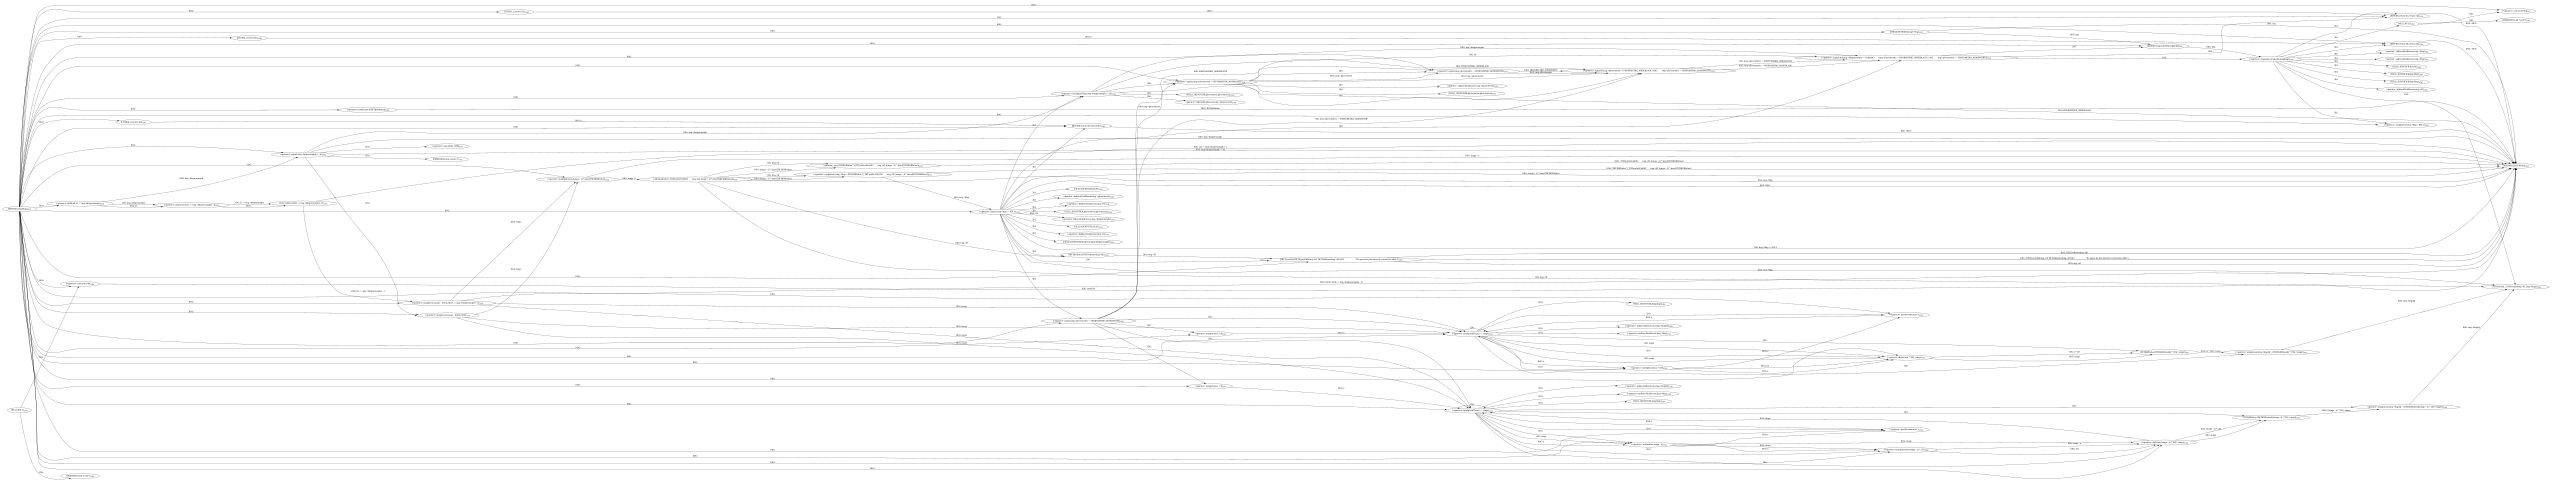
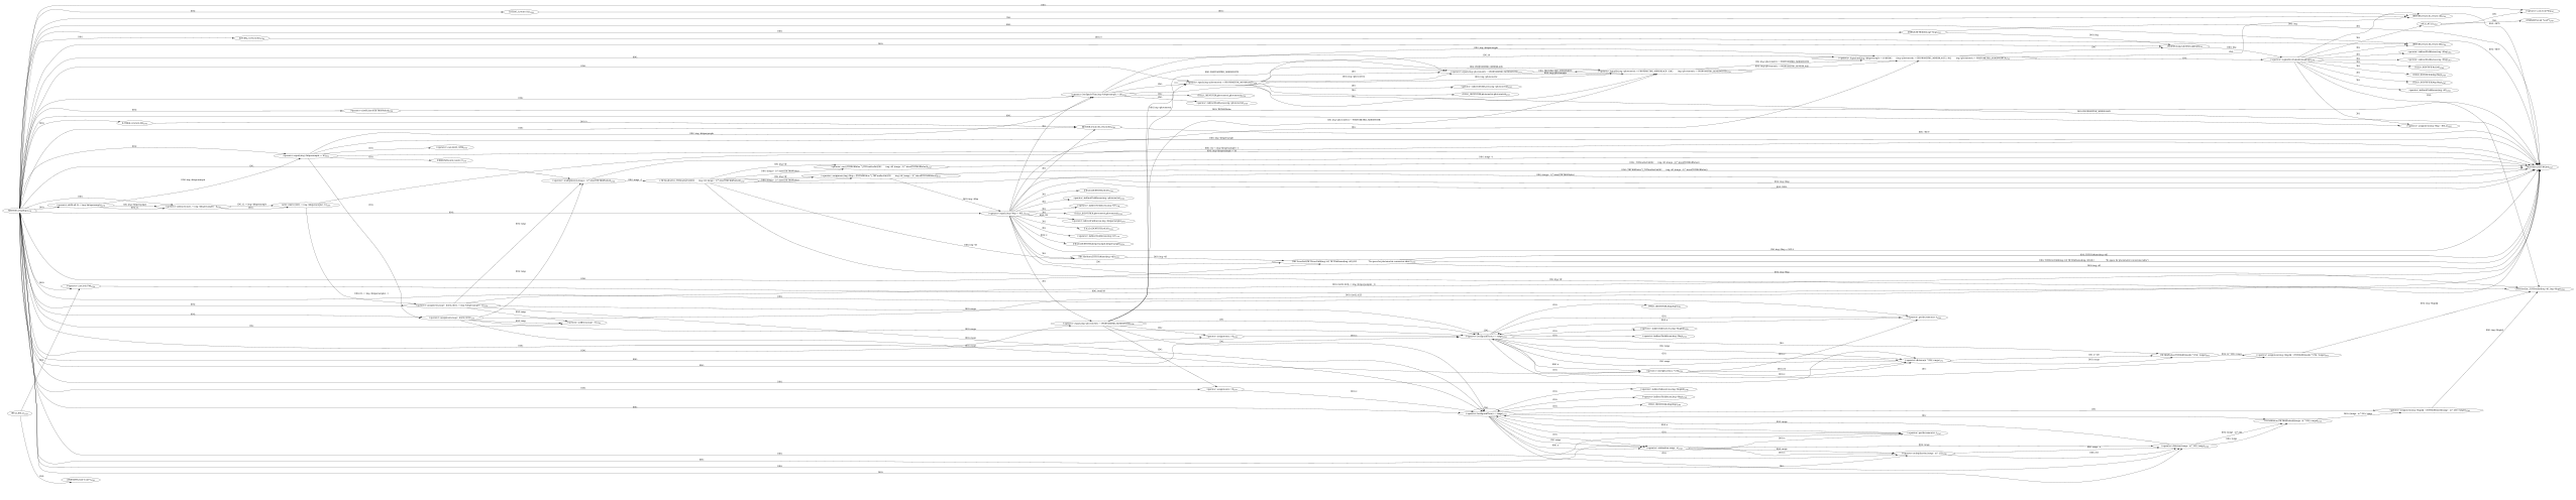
  digraph {
    fontname="Noto Serif"
    rankdir=LR
    node [fontname="Noto Serif"]
    edge [fontname="Noto Serif"]
    n1 [label=<(METHOD,setupMap)<SUB>2727</SUB>>]
    n2 [label=<(PARAM,TIFFRGBAImage *img)<SUB>2727</SUB>>]
    n3 [label=<(&lt;operator&gt;.assignment,range = (int32_t)((1L &lt;&lt; img-&gt;bitspersample) - 1))<SUB>2731</SUB>>]
    n4 [label=<(RETURN,return (1);,return (1);)<SUB>2769</SUB>>]
    n5 [label=<(&lt;operator&gt;.equals,img-&gt;bitspersample == 16)<SUB>2734</SUB>>]
    n6 [label=<(&lt;operator&gt;.equals,img-&gt;Map == NULL)<SUB>2739</SUB>>]
    n7 [label=<(&lt;operator&gt;.equals,img-&gt;photometric == PHOTOMETRIC_MINISWHITE)<SUB>2745</SUB>>]
    n8 [label=<(LITERAL,1,return (1);)<SUB>2769</SUB>>]
    n9 [label=<(&lt;operator&gt;.assignment,range = (int32_t)255)<SUB>2735</SUB>>]
    n10 [label=<(TIFFErrorExtR,TIFFErrorExtR(img-&gt;tif, TIFFFileName(img-&gt;tif),\012                      &quot;No space for photometric conversion table&quot;))<SUB>2741</SUB>>]
    n11 [label=<(RETURN,return (0);,return (0);)<SUB>2743</SUB>>]
    n12 [label=<(&lt;operator&gt;.assignment,img-&gt;Map = NULL)<SUB>2767</SUB>>]
    n13 [label=<(&lt;operator&gt;.subtraction,(1L &lt;&lt; img-&gt;bitspersample) - 1)<SUB>2731</SUB>>]
    n14 [label=<(LITERAL,0,return (0);)<SUB>2743</SUB>>]
    n15 [label=<(&lt;operator&gt;.lessEqualsThan,x &lt;= range)<SUB>2747</SUB>>]
    n16 [label=<(&lt;operator&gt;.postIncrement,x++)<SUB>2747</SUB>>]
    n17 [label=<(&lt;operator&gt;.lessEqualsThan,img-&gt;bitspersample &lt;= 16)<SUB>2755</SUB>>]
    n18 [label=<(&lt;operator&gt;.shiftLeft,1L &lt;&lt; img-&gt;bitspersample)<SUB>2731</SUB>>]
    n19 [label=<(&lt;operator&gt;.multiplication,(range + 1) * sizeof(TIFFRGBValue))<SUB>2738</SUB>>]
    n20 [label=<(&lt;operator&gt;.cast,(void *)0)<SUB>2739</SUB>>]
    n21 [label=<(&lt;operator&gt;.assignment,x = 0)<SUB>2747</SUB>>]
    n22 [label=<(&lt;operator&gt;.lessEqualsThan,x &lt;= range)<SUB>2752</SUB>>]
    n23 [label=<(&lt;operator&gt;.postIncrement,x++)<SUB>2752</SUB>>]
    n24 [label=<(&lt;operator&gt;.equals,img-&gt;photometric == PHOTOMETRIC_MINISBLACK)<SUB>2756</SUB>>]
    n25 [label=<(&lt;operator&gt;.equals,img-&gt;photometric == PHOTOMETRIC_MINISWHITE)<SUB>2757</SUB>>]
    n26 [label=<(RETURN,return (0);,return (0);)<SUB>2764</SUB>>]
+   n27 [label=<(&lt;operator&gt;.addition,range + 1)<SUB>2738</SUB>>]
    n28 [label=<(&lt;operator&gt;.sizeOf,sizeof(TIFFRGBValue))<SUB>2738</SUB>>]
    n29 [label=<(&lt;operator&gt;.assignment,x = 0)<SUB>2752</SUB>>]
    n30 [label=<(makebwmap,makebwmap(img))<SUB>2763</SUB>>]
    n31 [label=<(LITERAL,0,return (0);)<SUB>2764</SUB>>]
    n32 [label=<(&lt;operator&gt;.cast,(void *)0)<SUB>2767</SUB>>]
    n33 [label=<(&lt;operator&gt;.division,((range - x) * 255) / range)<SUB>2748</SUB>>]
    n34 [label=<(&lt;operator&gt;.multiplication,(range - x) * 255)<SUB>2748</SUB>>]
    n35 [label=<(&lt;operator&gt;.division,(x * 255) / range)<SUB>2753</SUB>>]
    n36 [label=<(&lt;operator&gt;.subtraction,range - x)<SUB>2748</SUB>>]
    n37 [label=<(&lt;operator&gt;.multiplication,x * 255)<SUB>2753</SUB>>]
    n38 [label=<(METHOD_RETURN,int)<SUB>2727</SUB>>]
    n39 [label=<(&lt;operator&gt;.cast,(int32_t)255)<SUB>2735</SUB>>]
    n40 [label=<(UNKNOWN,int32_t,int32_t)<SUB>2735</SUB>>]
    n41 [label=<(&lt;operator&gt;.logicalAnd,img-&gt;bitspersample &lt;= 16 &amp;&amp;\012        (img-&gt;photometric == PHOTOMETRIC_MINISBLACK ||\012         img-&gt;photometric == PHOTOMETRIC_MINISWHITE))<SUB>2755</SUB>>]
    n42 [label=<(_TIFFfreeExt,_TIFFfreeExt(img-&gt;tif, img-&gt;Map))<SUB>2766</SUB>>]
    n43 [label=<(TIFFFileName,TIFFFileName(img-&gt;tif))<SUB>2741</SUB>>]
    n44 [label=<(&lt;operator&gt;.indirectFieldAccess,img-&gt;photometric)<SUB>2745</SUB>>]
    n45 [label=<(&lt;operator&gt;.indirectFieldAccess,img-&gt;tif)<SUB>2741</SUB>>]
    n46 [label=<(FIELD_IDENTIFIER,photometric,photometric)<SUB>2745</SUB>>]
    n47 [label=<(&lt;operator&gt;.indirectFieldAccess,img-&gt;bitspersample)<SUB>2755</SUB>>]
    n48 [label=<(FIELD_IDENTIFIER,tif,tif)<SUB>2741</SUB>>]
    n49 [label=<(&lt;operator&gt;.indirectFieldAccess,img-&gt;tif)<SUB>2741</SUB>>]
    n50 [label=<(FIELD_IDENTIFIER,bitspersample,bitspersample)<SUB>2754</SUB>>]
    n51 [label=<(FIELD_IDENTIFIER,tif,tif)<SUB>2741</SUB>>]
    n52 [label=<(&lt;operator&gt;.logicalOr,img-&gt;photometric == PHOTOMETRIC_MINISBLACK ||\012         img-&gt;photometric == PHOTOMETRIC_MINISWHITE)<SUB>2756</SUB>>]
    n53 [label=<(int32_t,(int32_t)((1L &lt;&lt; img-&gt;bitspersample) - 1))<SUB>2731</SUB>>]
    n54 [label=<(&lt;operator&gt;.assignment,img-&gt;Map[x] = (TIFFRGBValue)(((range - x) * 255) / range))<SUB>2748</SUB>>]
    n55 [label=<(TIFFRGBValue,(TIFFRGBValue)(((range - x) * 255) / range))<SUB>2748</SUB>>]
    n56 [label=<(&lt;operator&gt;.indirectIndexAccess,img-&gt;Map[x])<SUB>2748</SUB>>]
    n57 [label=<(&lt;operator&gt;.indirectFieldAccess,img-&gt;Map)<SUB>2748</SUB>>]
    n58 [label=<(FIELD_IDENTIFIER,Map,Map)<SUB>2748</SUB>>]
    n59 [label=<(&lt;operator&gt;.indirectFieldAccess,img-&gt;photometric)<SUB>2756</SUB>>]
    n60 [label=<(FIELD_IDENTIFIER,photometric,photometric)<SUB>2756</SUB>>]
    n61 [label=<(_TIFFmallocExt,_TIFFmallocExt(\012        img-&gt;tif, (range + 1) * sizeof(TIFFRGBValue)))<SUB>2737</SUB>>]
    n62 [label=<(&lt;operator&gt;.assignment,img-&gt;Map[x] = (TIFFRGBValue)((x * 255) / range))<SUB>2753</SUB>>]
    n63 [label=<(TIFFRGBValue,(TIFFRGBValue)((x * 255) / range))<SUB>2753</SUB>>]
    n64 [label=<(&lt;operator&gt;.indirectIndexAccess,img-&gt;Map[x])<SUB>2753</SUB>>]
    n65 [label=<(&lt;operator&gt;.indirectFieldAccess,img-&gt;Map)<SUB>2753</SUB>>]
    n66 [label=<(FIELD_IDENTIFIER,Map,Map)<SUB>2753</SUB>>]
    n67 [label=<(&lt;operator&gt;.indirectFieldAccess,img-&gt;photometric)<SUB>2757</SUB>>]
    n68 [label=<(FIELD_IDENTIFIER,photometric,photometric)<SUB>2757</SUB>>]
    n69 [label=<(&lt;operator&gt;.logicalNot,!makebwmap(img))<SUB>2763</SUB>>]
    n70 [label=<(&lt;operator&gt;.assignment,img-&gt;Map = (TIFFRGBValue *)_TIFFmallocExt(\012        img-&gt;tif, (range + 1) * sizeof(TIFFRGBValue)))<SUB>2737</SUB>>]
    n71 [label=<(&lt;operator&gt;.indirectFieldAccess,img-&gt;tif)<SUB>2766</SUB>>]
    n72 [label=<(&lt;operator&gt;.indirectFieldAccess,img-&gt;Map)<SUB>2766</SUB>>]
    n73 [label=<(&lt;operator&gt;.indirectFieldAccess,img-&gt;Map)<SUB>2767</SUB>>]
    n74 [label=<(NULL,NULL)<SUB>2767</SUB>>]
    n75 [label=<(FIELD_IDENTIFIER,tif,tif)<SUB>2766</SUB>>]
    n76 [label=<(FIELD_IDENTIFIER,Map,Map)<SUB>2766</SUB>>]
    n77 [label=<(FIELD_IDENTIFIER,Map,Map)<SUB>2767</SUB>>]
    n78 [label=<(&lt;operator&gt;.cast,(TIFFRGBValue *)_TIFFmallocExt(\012        img-&gt;tif, (range + 1) * sizeof(TIFFRGBValue)))<SUB>2737</SUB>>]
    n79 [label=<(UNKNOWN,void *,void *)<SUB>2767</SUB>>]
    n80 [label=<(NULL,NULL)<SUB>2739</SUB>>]
    n81 [label=<(UNKNOWN,void *,void *)<SUB>2739</SUB>>]
    n1 -> n2 [label="DDG: "]
    n1 -> n3 [label="DDG: "]
    n1 -> n4 [label="CDG: "]
    n1 -> n5 [label="DDG: "]
    n1 -> n6 [label="DDG: "]
    n1 -> n7 [label="DDG: "]
    n1 -> n8 [label="DDG: "]
    n1 -> n9 [label="DDG: "]
    n1 -> n10 [label="DDG: "]
    n1 -> n11 [label="DDG: "]
    n1 -> n12 [label="DDG: "]
+   n1 -> n13 [label="DDG: "]
    n1 -> n14 [label="DDG: "]
    n1 -> n15 [label="DDG: "]
    n1 -> n16 [label="DDG: "]
    n1 -> n17 [label="DDG: "]
    n1 -> n18 [label="DDG: "]
    n1 -> n19 [label="DDG: "]
    n1 -> n20 [label="DDG: "]
    n1 -> n21 [label="DDG: "]
    n1 -> n22 [label="DDG: "]
    n1 -> n23 [label="DDG: "]
    n1 -> n24 [label="DDG: "]
    n1 -> n25 [label="DDG: "]
    n1 -> n26 [label="DDG: "]
+   n1 -> n27 [label="DDG: "]
    n1 -> n28 [label="DDG: "]
    n1 -> n29 [label="DDG: "]
    n1 -> n30 [label="DDG: "]
    n1 -> n31 [label="DDG: "]
    n1 -> n32 [label="DDG: "]
    n1 -> n33 [label="DDG: "]
    n1 -> n34 [label="DDG: "]
    n1 -> n35 [label="DDG: "]
    n1 -> n36 [label="DDG: "]
    n1 -> n37 [label="DDG: "]
    n2 -> n30 [label="DDG: img"]
    n2 -> n38 [label="DDG: img"]
    n3 -> n15 [label="DDG: range"]
    n3 -> n19 [label="DDG: range"]
    n3 -> n22 [label="DDG: range"]
+   n3 -> n27 [label="DDG: range"]
    n3 -> n38 [label="DDG: (int32_t)((1L &lt;&lt; img-&gt;bitspersample) - 1)"]
    n4 -> n38 [label="DDG: &lt;RET&gt;"]
    n5 -> n9 [label="CDG: "]
    n5 -> n17 [label="DDG: img-&gt;bitspersample"]
    n5 -> n38 [label="DDG: img-&gt;bitspersample"]
    n5 -> n38 [label="DDG: img-&gt;bitspersample == 16"]
    n5 -> n39 [label="CDG: "]
    n5 -> n40 [label="CDG: "]
    n6 -> n7 [label="CDG: "]
    n6 -> n10 [label="CDG: "]
    n6 -> n11 [label="CDG: "]
    n6 -> n17 [label="CDG: "]
    n6 -> n38 [label="DDG: img-&gt;Map"]
    n6 -> n38 [label="DDG: NULL"]
    n6 -> n38 [label="DDG: img-&gt;Map == NULL"]
    n6 -> n41 [label="CDG: "]
    n6 -> n42 [label="DDG: img-&gt;Map"]
    n6 -> n43 [label="CDG: "]
    n6 -> n44 [label="CDG: "]
    n6 -> n45 [label="CDG: "]
    n6 -> n46 [label="CDG: "]
    n6 -> n47 [label="DDG: 255"]
    n6 -> n48 [label="CDG: "]
    n6 -> n49 [label="CDG: "]
-   n6 -> n50 [label="CDG: "]
+   n6 -> n50 [label="DDG: x"]
    n6 -> n51 [label="CDG: "]
    n7 -> n15 [label="CDG: "]
    n7 -> n21 [label="CDG: "]
    n7 -> n22 [label="CDG: "]
    n7 -> n24 [label="DDG: img-&gt;photometric"]
    n7 -> n25 [label="DDG: PHOTOMETRIC_MINISWHITE"]
    n7 -> n29 [label="CDG: "]
    n7 -> n52 [label="DDG: img-&gt;photometric == PHOTOMETRIC_MINISWHITE"]
    n8 -> n4 [label="DDG: 1"]
    n9 -> n15 [label="DDG: range"]
    n9 -> n19 [label="DDG: range"]
    n9 -> n22 [label="DDG: range"]
+   n9 -> n27 [label="DDG: range"]
+   n9 -> n38 [label="DDG: (int32_t)255"]
    n10 -> n38 [label="DDG: img-&gt;tif"]
    n10 -> n38 [label="DDG: TIFFFileName(img-&gt;tif)"]
    n10 -> n38 [label="DDG: TIFFErrorExtR(img-&gt;tif, TIFFFileName(img-&gt;tif),\012                      &quot;No space for photometric conversion table&quot;)"]
    n11 -> n38 [label="DDG: &lt;RET&gt;"]
    n13 -> n53 [label="DDG: 1L &lt;&lt; img-&gt;bitspersample"]
    n13 -> n53 [label="DDG: 1"]
    n14 -> n11 [label="DDG: 0"]
    n15 -> n15 [label="CDG: "]
    n15 -> n16 [label="CDG: "]
    n15 -> n33 [label="CDG: "]
    n15 -> n34 [label="CDG: "]
    n15 -> n36 [label="DDG: range"]
    n15 -> n36 [label="DDG: x"]
    n15 -> n36 [label="CDG: "]
    n15 -> n54 [label="CDG: "]
    n15 -> n55 [label="CDG: "]
    n15 -> n56 [label="CDG: "]
    n15 -> n57 [label="CDG: "]
    n15 -> n58 [label="CDG: "]
    n16 -> n15 [label="DDG: x"]
    n17 -> n24 [label="CDG: "]
    n17 -> n41 [label="DDG: img-&gt;bitspersample"]
    n17 -> n41 [label="DDG: 16"]
    n17 -> n52 [label="CDG: "]
    n17 -> n59 [label="CDG: "]
    n17 -> n60 [label="CDG: "]
    n18 -> n5 [label="DDG: img-&gt;bitspersample"]
    n18 -> n13 [label="DDG: 1L"]
    n18 -> n13 [label="DDG: img-&gt;bitspersample"]
    n19 -> n38 [label="DDG: range + 1"]
    n19 -> n61 [label="DDG: range + 1"]
    n20 -> n38 [label="DDG: (void *)0"]
    n21 -> n15 [label="DDG: x"]
    n22 -> n22 [label="CDG: "]
    n22 -> n23 [label="CDG: "]
    n22 -> n35 [label="DDG: range"]
    n22 -> n35 [label="CDG: "]
    n22 -> n37 [label="DDG: x"]
    n22 -> n37 [label="CDG: "]
    n22 -> n62 [label="CDG: "]
    n22 -> n63 [label="CDG: "]
    n22 -> n64 [label="CDG: "]
    n22 -> n65 [label="CDG: "]
    n22 -> n66 [label="CDG: "]
    n23 -> n22 [label="DDG: x"]
    n24 -> n25 [label="DDG: img-&gt;photometric"]
    n24 -> n25 [label="CDG: "]
    n24 -> n38 [label="DDG: PHOTOMETRIC_MINISBLACK"]
    n24 -> n52 [label="DDG: img-&gt;photometric"]
    n24 -> n52 [label="DDG: PHOTOMETRIC_MINISBLACK"]
    n24 -> n67 [label="CDG: "]
    n24 -> n68 [label="CDG: "]
    n25 -> n52 [label="DDG: img-&gt;photometric"]
    n25 -> n52 [label="DDG: PHOTOMETRIC_MINISWHITE"]
    n26 -> n38 [label="DDG: &lt;RET&gt;"]
    n28 -> n38 [label="DDG: TIFFRGBValue"]
    n29 -> n22 [label="DDG: x"]
    n30 -> n69 [label="DDG: img"]
    n31 -> n26 [label="DDG: 0"]
    n33 -> n15 [label="DDG: range"]
    n33 -> n55 [label="DDG: (range - x) * 255"]
    n33 -> n55 [label="DDG: range"]
    n34 -> n33 [label="DDG: range - x"]
    n34 -> n33 [label="DDG: 255"]
    n35 -> n22 [label="DDG: range"]
    n35 -> n63 [label="DDG: x * 255"]
    n35 -> n63 [label="DDG: range"]
    n36 -> n16 [label="DDG: x"]
    n36 -> n33 [label="DDG: range"]
    n36 -> n34 [label="DDG: range"]
    n36 -> n34 [label="DDG: x"]
    n37 -> n23 [label="DDG: x"]
    n37 -> n35 [label="DDG: x"]
    n37 -> n35 [label="DDG: 255"]
    n41 -> n4 [label="CDG: "]
    n41 -> n30 [label="CDG: "]
    n41 -> n69 [label="CDG: "]
    n43 -> n10 [label="DDG: img-&gt;tif"]
    n52 -> n41 [label="DDG: img-&gt;photometric == PHOTOMETRIC_MINISBLACK"]
    n52 -> n41 [label="DDG: img-&gt;photometric == PHOTOMETRIC_MINISWHITE"]
    n53 -> n3 [label="DDG: (1L &lt;&lt; img-&gt;bitspersample) - 1"]
    n53 -> n38 [label="DDG: (1L &lt;&lt; img-&gt;bitspersample) - 1"]
    n54 -> n42 [label="DDG: img-&gt;Map[x]"]
    n55 -> n54 [label="DDG: ((range - x) * 255) / range"]
    n61 -> n38 [label="DDG: (range + 1) * sizeof(TIFFRGBValue)"]
    n61 -> n42 [label="DDG: img-&gt;tif"]
    n61 -> n43 [label="DDG: img-&gt;tif"]
    n61 -> n70 [label="DDG: img-&gt;tif"]
    n61 -> n70 [label="DDG: (range + 1) * sizeof(TIFFRGBValue)"]
    n61 -> n78 [label="DDG: img-&gt;tif"]
    n61 -> n78 [label="DDG: (range + 1) * sizeof(TIFFRGBValue)"]
    n62 -> n42 [label="DDG: img-&gt;Map[x]"]
    n63 -> n62 [label="DDG: (x * 255) / range"]
    n69 -> n4 [label="CDG: "]
    n69 -> n12 [label="CDG: "]
    n69 -> n26 [label="CDG: "]
    n69 -> n42 [label="CDG: "]
    n69 -> n71 [label="CDG: "]
    n69 -> n72 [label="CDG: "]
    n69 -> n73 [label="CDG: "]
    n69 -> n74 [label="CDG: "]
    n69 -> n75 [label="CDG: "]
    n69 -> n76 [label="CDG: "]
    n69 -> n77 [label="CDG: "]
    n70 -> n6 [label="DDG: img-&gt;Map"]
    n70 -> n38 [label="DDG: (TIFFRGBValue *)_TIFFmallocExt(\012        img-&gt;tif, (range + 1) * sizeof(TIFFRGBValue))"]
    n74 -> n32 [label="CDG: "]
    n74 -> n79 [label="CDG: "]
    n78 -> n38 [label="DDG: _TIFFmallocExt(\012        img-&gt;tif, (range + 1) * sizeof(TIFFRGBValue))"]
    n80 -> n20 [label="CDG: "]
    n80 -> n81 [label="CDG: "]
  }
